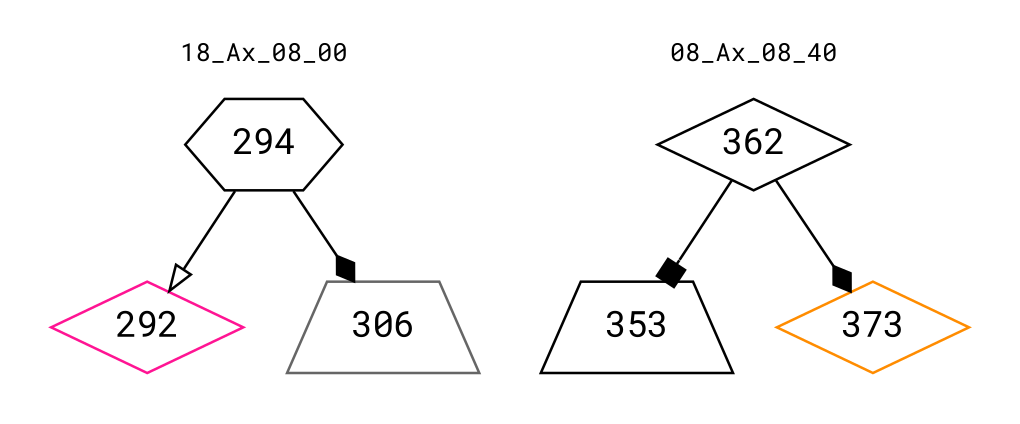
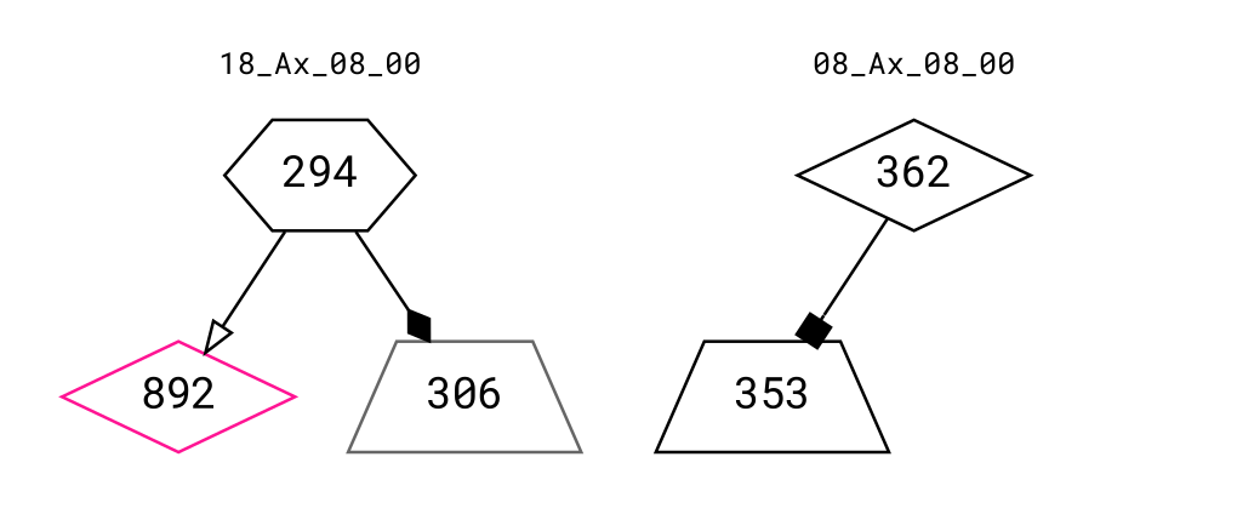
  digraph {
    fontname="Roboto Mono"
    node [color=black fontname="Roboto Mono" shape=diamond]
    edge [arrowhead=diamond color=black fontname="Roboto Mono"]
    n1 [label=294 shape=hexagon]
-   n2 [color=deeppink label=292]
+   n2 [color=deeppink label=892]
    n3 [color=gray40 label=306 shape=trapezium]
    n4 [label=362]
    n5 [label=353 shape=trapezium]
-   n6 [color=darkorange label=373]
    subgraph cluster_1 {
      color=white
      fontsize=10
      label="18_Ax_08_00"
      n1
      n2
      n3
    }
    subgraph cluster_2 {
      color=white
      fontsize=10
-     label="08_Ax_08_40"
+     label="08_Ax_08_00"
      n4
      n5
-     n6
    }
    n1 -> n2 [arrowhead=onormal]
    n1 -> n3
    n4 -> n5 [arrowhead=box]
-   n4 -> n6
  }
